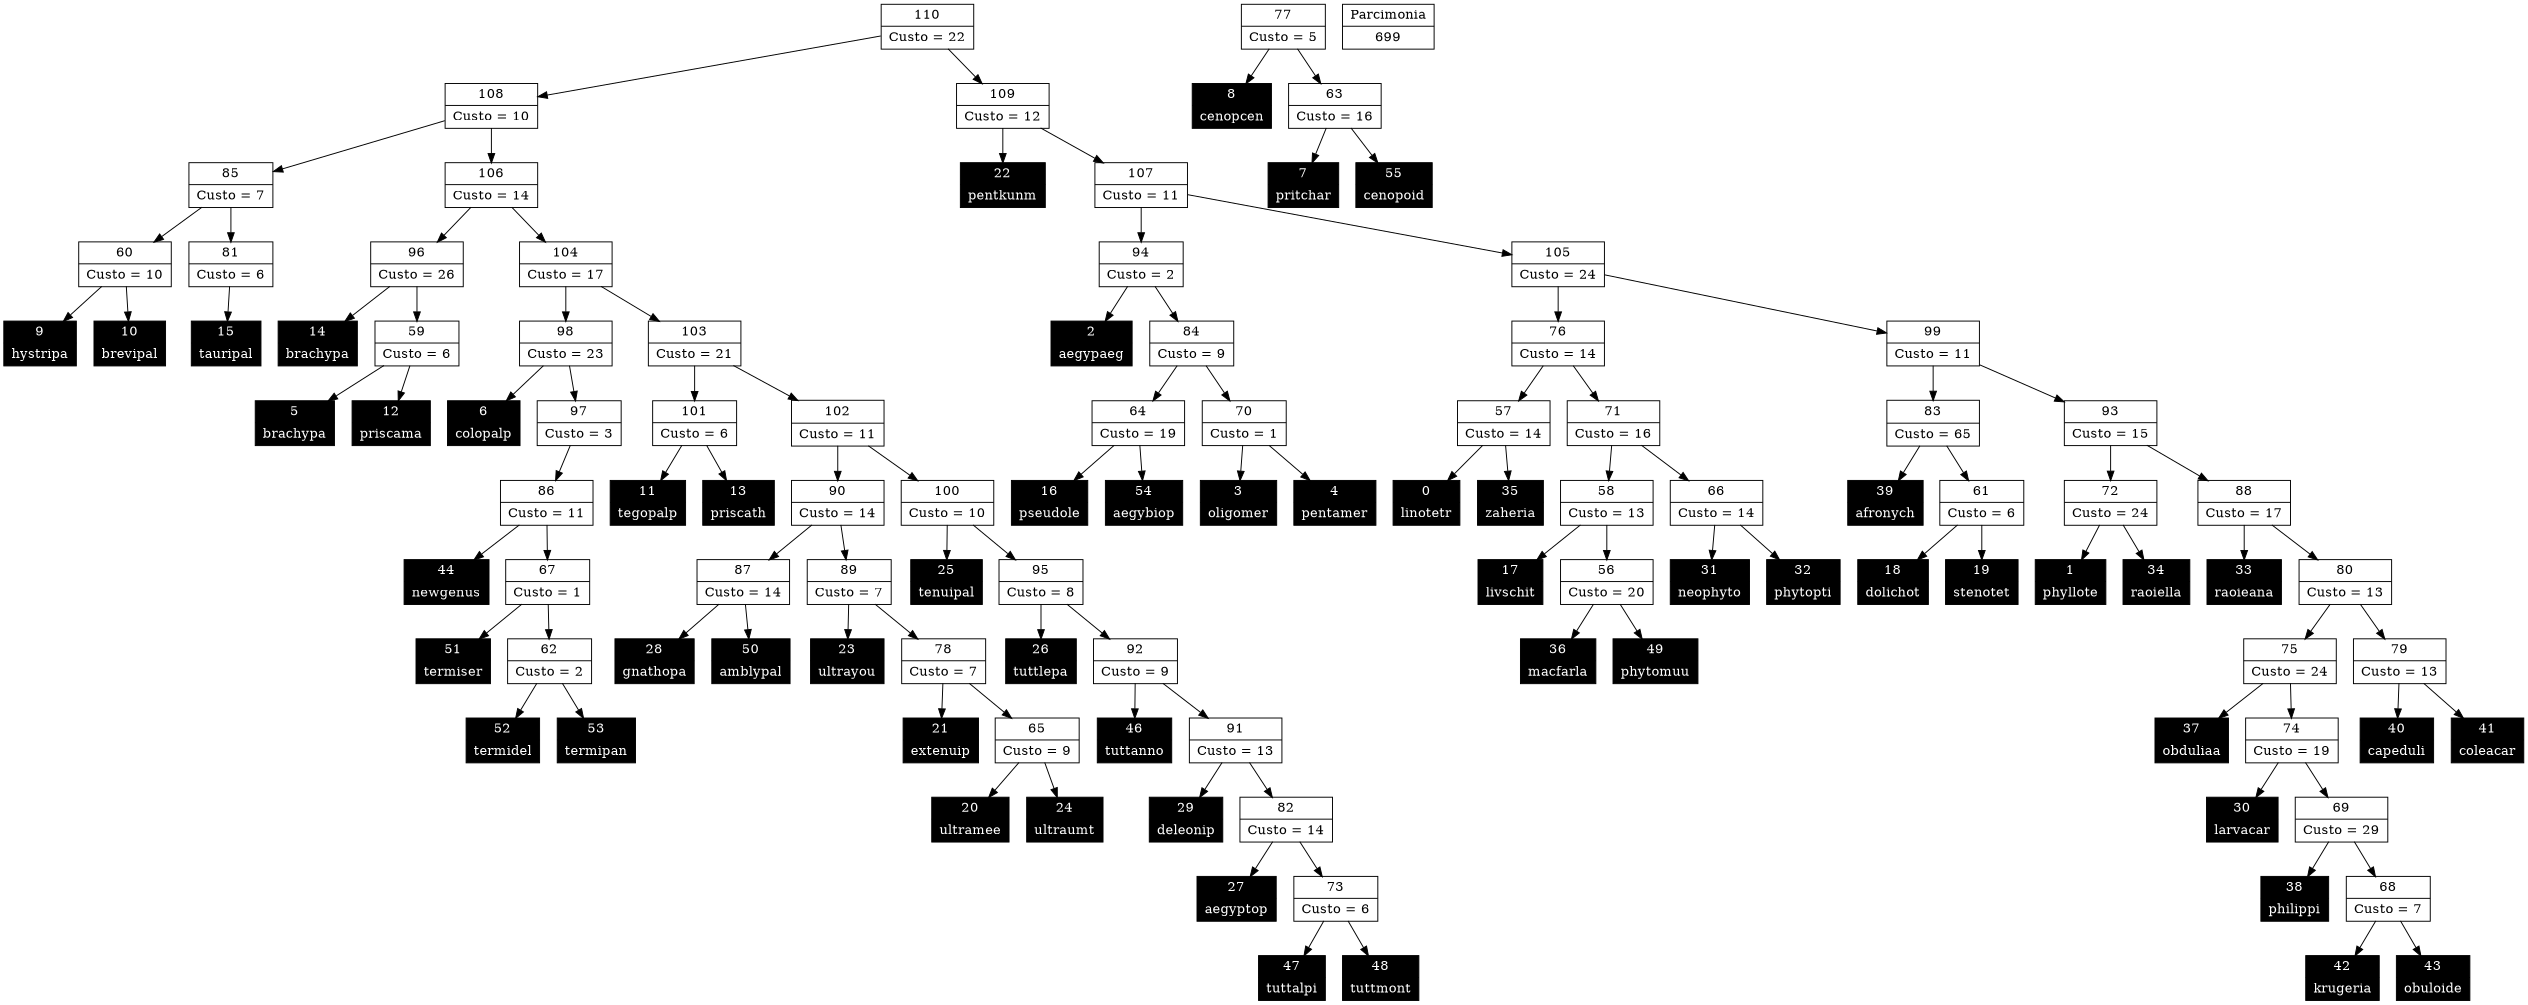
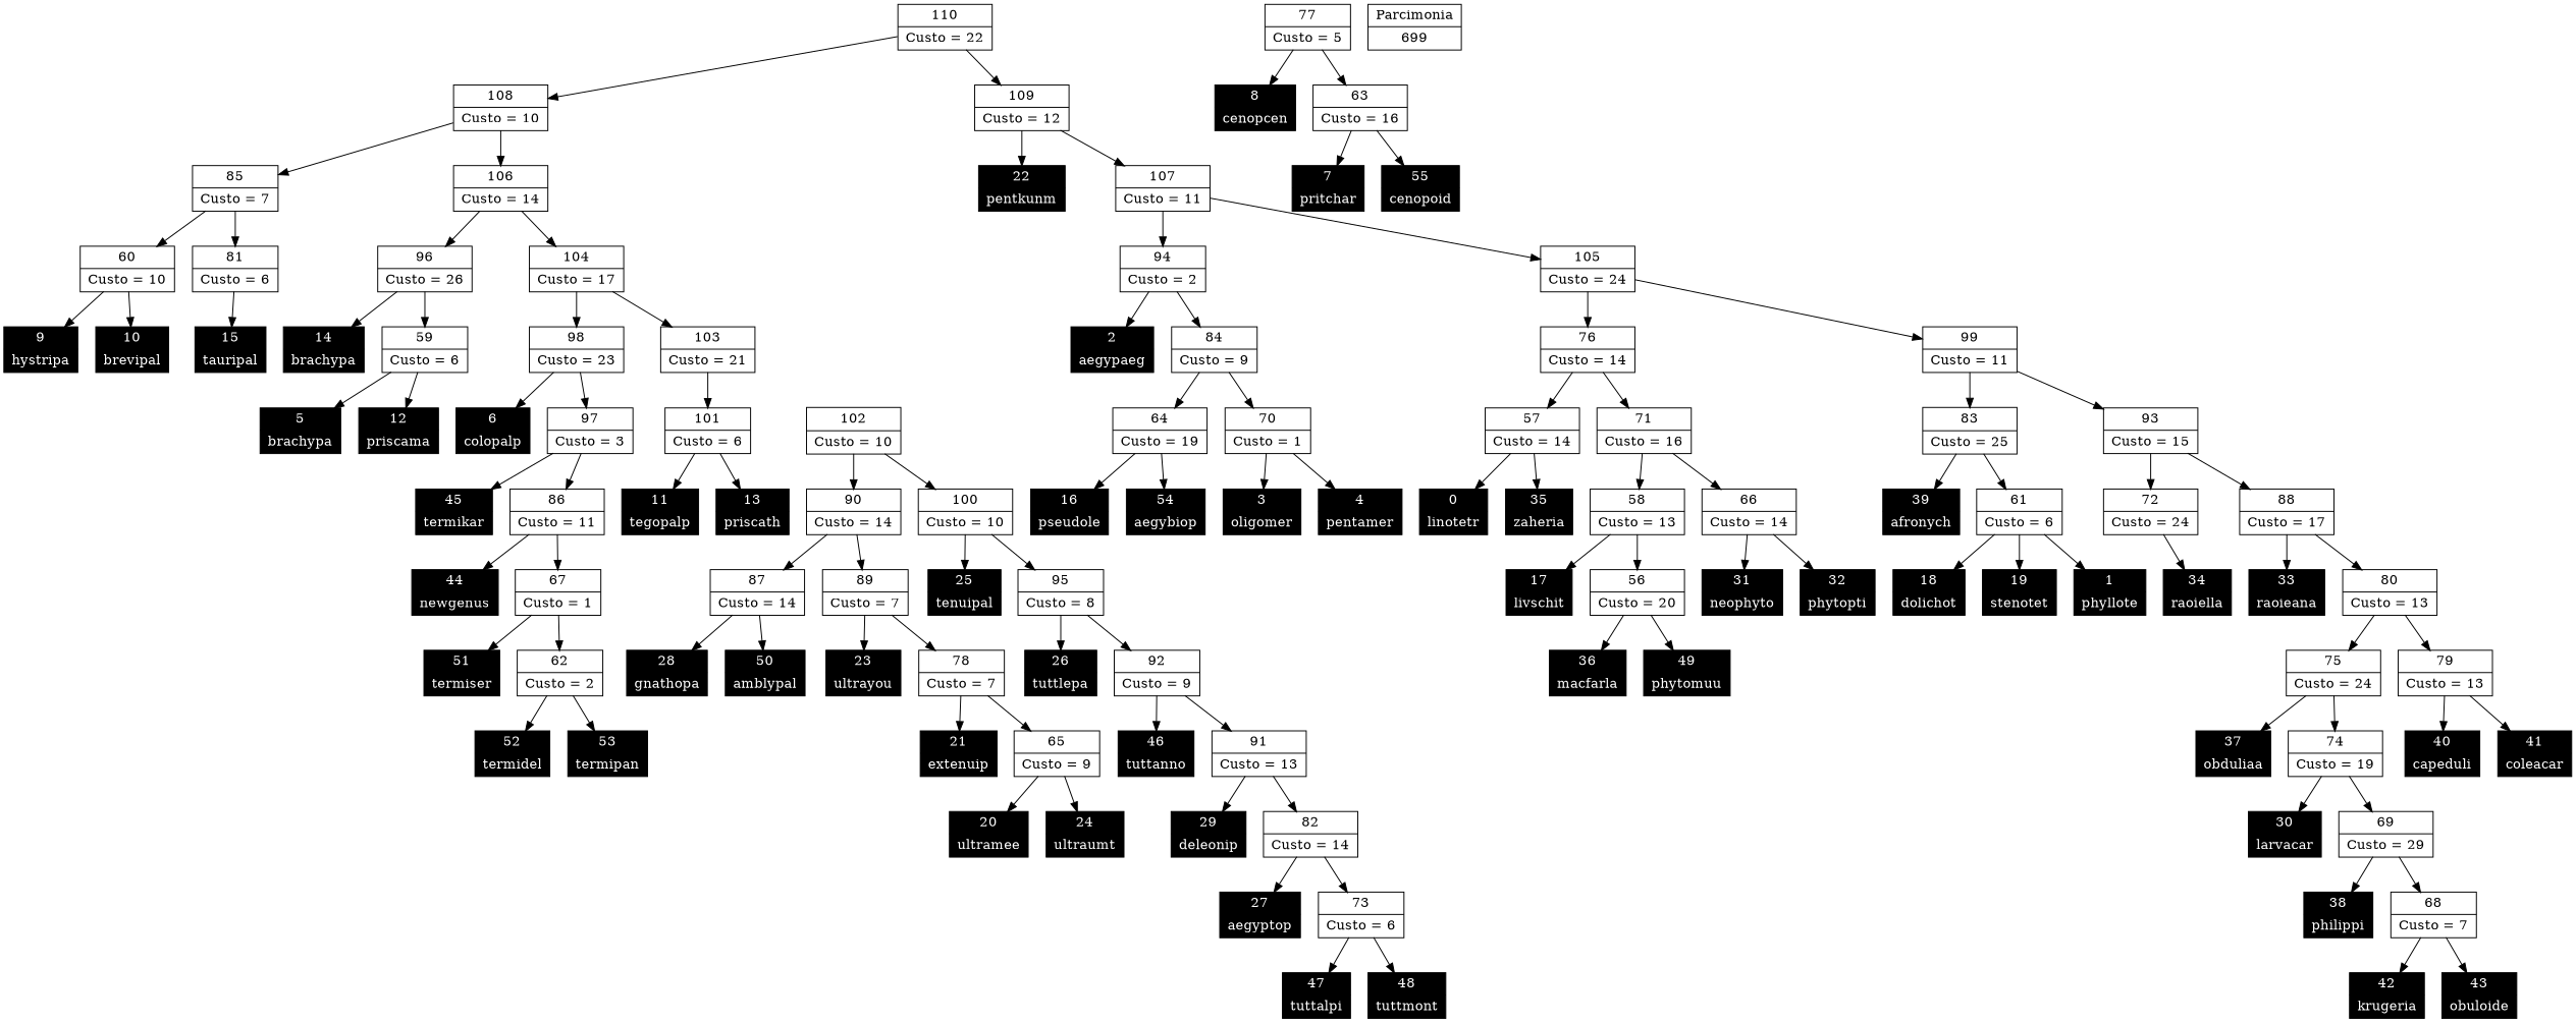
  digraph {
    node [shape=record]
    n1 [color=black fontcolor=white fontsize=14 height=0.5 label="{0 | linotetr}" style=filled]
    n2 [color=black fontcolor=white fontsize=14 height=0.5 label="{1 | phyllote}" style=filled]
    n3 [color=black fontcolor=white fontsize=14 height=0.5 label="{2 | aegypaeg}" style=filled]
    n4 [color=black fontcolor=white fontsize=14 height=0.5 label="{3 | oligomer}" style=filled]
    n5 [color=black fontcolor=white fontsize=14 height=0.5 label="{4 | pentamer}" style=filled]
    n6 [color=black fontcolor=white fontsize=14 height=0.5 label="{5 | brachypa}" style=filled]
    n7 [color=black fontcolor=white fontsize=14 height=0.5 label="{6 | colopalp}" style=filled]
    n8 [color=black fontcolor=white fontsize=14 height=0.5 label="{7 | pritchar}" style=filled]
    n9 [color=black fontcolor=white fontsize=14 height=0.5 label="{8 | cenopcen}" style=filled]
    n10 [color=black fontcolor=white fontsize=14 height=0.5 label="{9 | hystripa}" style=filled]
    n11 [color=black fontcolor=white fontsize=14 height=0.5 label="{10 | brevipal}" style=filled]
    n12 [color=black fontcolor=white fontsize=14 height=0.5 label="{11 | tegopalp}" style=filled]
    n13 [color=black fontcolor=white fontsize=14 height=0.5 label="{12 | priscama}" style=filled]
    n14 [color=black fontcolor=white fontsize=14 height=0.5 label="{13 | priscath}" style=filled]
    n15 [color=black fontcolor=white fontsize=14 height=0.5 label="{14 | brachypa}" style=filled]
    n16 [color=black fontcolor=white fontsize=14 height=0.5 label="{15 | tauripal}" style=filled]
    n17 [color=black fontcolor=white fontsize=14 height=0.5 label="{16 | pseudole}" style=filled]
    n18 [color=black fontcolor=white fontsize=14 height=0.5 label="{17 | livschit}" style=filled]
    n19 [color=black fontcolor=white fontsize=14 height=0.5 label="{18 | dolichot}" style=filled]
    n20 [color=black fontcolor=white fontsize=14 height=0.5 label="{19 | stenotet}" style=filled]
    n21 [color=black fontcolor=white fontsize=14 height=0.5 label="{20 | ultramee}" style=filled]
    n22 [color=black fontcolor=white fontsize=14 height=0.5 label="{21 | extenuip}" style=filled]
    n23 [color=black fontcolor=white fontsize=14 height=0.5 label="{22 | pentkunm}" style=filled]
    n24 [color=black fontcolor=white fontsize=14 height=0.5 label="{23 | ultrayou}" style=filled]
    n25 [color=black fontcolor=white fontsize=14 height=0.5 label="{24 | ultraumt}" style=filled]
    n26 [color=black fontcolor=white fontsize=14 height=0.5 label="{25 | tenuipal}" style=filled]
    n27 [color=black fontcolor=white fontsize=14 height=0.5 label="{26 | tuttlepa}" style=filled]
    n28 [color=black fontcolor=white fontsize=14 height=0.5 label="{27 | aegyptop}" style=filled]
    n29 [color=black fontcolor=white fontsize=14 height=0.5 label="{28 | gnathopa}" style=filled]
    n30 [color=black fontcolor=white fontsize=14 height=0.5 label="{29 | deleonip}" style=filled]
    n31 [color=black fontcolor=white fontsize=14 height=0.5 label="{30 | larvacar}" style=filled]
    n32 [color=black fontcolor=white fontsize=14 height=0.5 label="{31 | neophyto}" style=filled]
    n33 [color=black fontcolor=white fontsize=14 height=0.5 label="{32 | phytopti}" style=filled]
    n34 [color=black fontcolor=white fontsize=14 height=0.5 label="{33 | raoieana}" style=filled]
    n35 [color=black fontcolor=white fontsize=14 height=0.5 label="{34 | raoiella}" style=filled]
    n36 [color=black fontcolor=white fontsize=14 height=0.5 label="{35 | zaheria}" style=filled]
    n37 [color=black fontcolor=white fontsize=14 height=0.5 label="{36 | macfarla}" style=filled]
    n38 [color=black fontcolor=white fontsize=14 height=0.5 label="{37 | obduliaa}" style=filled]
    n39 [color=black fontcolor=white fontsize=14 height=0.5 label="{38 | philippi}" style=filled]
    n40 [color=black fontcolor=white fontsize=14 height=0.5 label="{39 | afronych}" style=filled]
    n41 [color=black fontcolor=white fontsize=14 height=0.5 label="{40 | capeduli}" style=filled]
    n42 [color=black fontcolor=white fontsize=14 height=0.5 label="{41 | coleacar}" style=filled]
    n43 [color=black fontcolor=white fontsize=14 height=0.5 label="{42 | krugeria}" style=filled]
    n44 [color=black fontcolor=white fontsize=14 height=0.5 label="{43 | obuloide}" style=filled]
    n45 [color=black fontcolor=white fontsize=14 height=0.5 label="{44 | newgenus}" style=filled]
+   n46 [color=black fontcolor=white fontsize=14 height=0.5 label="{45 | termikar}" style=filled]
    n47 [color=black fontcolor=white fontsize=14 height=0.5 label="{46 | tuttanno}" style=filled]
    n48 [color=black fontcolor=white fontsize=14 height=0.5 label="{47 | tuttalpi}" style=filled]
    n49 [color=black fontcolor=white fontsize=14 height=0.5 label="{48 | tuttmont}" style=filled]
    n50 [color=black fontcolor=white fontsize=14 height=0.5 label="{49 | phytomuu}" style=filled]
    n51 [color=black fontcolor=white fontsize=14 height=0.5 label="{50 | amblypal}" style=filled]
    n52 [color=black fontcolor=white fontsize=14 height=0.5 label="{51 | termiser}" style=filled]
    n53 [color=black fontcolor=white fontsize=14 height=0.5 label="{52 | termidel}" style=filled]
    n54 [color=black fontcolor=white fontsize=14 height=0.5 label="{53 | termipan}" style=filled]
    n55 [color=black fontcolor=white fontsize=14 height=0.5 label="{54 | aegybiop}" style=filled]
    n56 [color=black fontcolor=white fontsize=14 height=0.5 label="{55 | cenopoid}" style=filled]
    n57 [label="{56|Custo = 20}"]
    n58 [label="{57|Custo = 14}"]
    n59 [label="{58|Custo = 13}"]
    n60 [label="{59|Custo = 6}"]
    n61 [label="{60|Custo = 10}"]
    n62 [label="{61|Custo = 6}"]
    n63 [label="{62|Custo = 2}"]
    n64 [label="{63|Custo = 16}"]
    n65 [label="{64|Custo = 19}"]
    n66 [label="{65|Custo = 9}"]
    n67 [label="{66|Custo = 14}"]
    n68 [label="{67|Custo = 1}"]
    n69 [label="{68|Custo = 7}"]
    n70 [label="{69|Custo = 29}"]
    n71 [label="{70|Custo = 1}"]
    n72 [label="{71|Custo = 16}"]
    n73 [label="{72|Custo = 24}"]
    n74 [label="{73|Custo = 6}"]
    n75 [label="{74|Custo = 19}"]
    n76 [label="{75|Custo = 24}"]
    n77 [label="{76|Custo = 14}"]
    n78 [label="{77|Custo = 5}"]
    n79 [label="{78|Custo = 7}"]
    n80 [label="{79|Custo = 13}"]
    n81 [label="{80|Custo = 13}"]
    n82 [label="{81|Custo = 6}"]
    n83 [label="{82|Custo = 14}"]
-   n84 [label="{83|Custo = 65}"]
+   n84 [label="{83|Custo = 25}"]
    n85 [label="{84|Custo = 9}"]
    n86 [label="{85|Custo = 7}"]
    n87 [label="{86|Custo = 11}"]
    n88 [label="{87|Custo = 14}"]
    n89 [label="{88|Custo = 17}"]
    n90 [label="{89|Custo = 7}"]
    n91 [label="{90|Custo = 14}"]
    n92 [label="{91|Custo = 13}"]
    n93 [label="{92|Custo = 9}"]
    n94 [label="{93|Custo = 15}"]
    n95 [label="{94|Custo = 2}"]
    n96 [label="{95|Custo = 8}"]
    n97 [label="{96|Custo = 26}"]
    n98 [label="{97|Custo = 3}"]
    n99 [label="{98|Custo = 23}"]
    n100 [label="{99|Custo = 11}"]
    n101 [label="{100|Custo = 10}"]
    n102 [label="{101|Custo = 6}"]
-   n103 [label="{102|Custo = 11}"]
+   n103 [label="{102|Custo = 10}"]
    n104 [label="{103|Custo = 21}"]
    n105 [label="{104|Custo = 17}"]
    n106 [label="{105|Custo = 24}"]
    n107 [label="{106|Custo = 14}"]
    n108 [label="{107|Custo = 11}"]
    n109 [label="{108|Custo = 10}"]
    n110 [label="{109|Custo = 12}"]
    n111 [label="{110|Custo = 22}"]
    n112 [label="{Parcimonia|699}"]
    n57 -> n37
    n57 -> n50
    n58 -> n1
    n58 -> n36
    n59 -> n18
    n59 -> n57
    n60 -> n6
    n60 -> n13
    n61 -> n10
    n61 -> n11
    n62 -> n19
    n62 -> n20
    n63 -> n53
    n63 -> n54
    n64 -> n8
    n64 -> n56
    n65 -> n17
    n65 -> n55
    n66 -> n21
    n66 -> n25
    n67 -> n32
    n67 -> n33
    n68 -> n52
    n68 -> n63
    n69 -> n43
    n69 -> n44
    n70 -> n39
    n70 -> n69
    n71 -> n4
    n71 -> n5
    n72 -> n59
    n72 -> n67
-   n73 -> n2
+   n62 -> n2
    n73 -> n35
    n74 -> n48
    n74 -> n49
    n75 -> n31
    n75 -> n70
    n76 -> n38
    n76 -> n75
    n77 -> n58
    n77 -> n72
    n78 -> n9
    n78 -> n64
    n79 -> n22
    n79 -> n66
    n80 -> n41
    n80 -> n42
    n81 -> n76
    n81 -> n80
    n82 -> n16
    n83 -> n28
    n83 -> n74
    n84 -> n40
    n84 -> n62
    n85 -> n65
    n85 -> n71
    n86 -> n61
    n86 -> n82
    n87 -> n45
    n87 -> n68
    n88 -> n29
    n88 -> n51
    n89 -> n34
    n89 -> n81
    n90 -> n24
    n90 -> n79
    n91 -> n88
    n91 -> n90
    n92 -> n30
    n92 -> n83
    n93 -> n47
    n93 -> n92
    n94 -> n73
    n94 -> n89
    n95 -> n3
    n95 -> n85
    n96 -> n27
    n96 -> n93
    n97 -> n15
    n97 -> n60
+   n98 -> n46
    n98 -> n87
    n99 -> n7
    n99 -> n98
    n100 -> n84
    n100 -> n94
    n101 -> n26
    n101 -> n96
    n102 -> n12
    n102 -> n14
    n103 -> n91
    n103 -> n101
    n104 -> n102
-   n104 -> n103
    n105 -> n99
    n105 -> n104
    n106 -> n77
    n106 -> n100
    n107 -> n97
    n107 -> n105
    n108 -> n95
    n108 -> n106
    n109 -> n86
    n109 -> n107
    n110 -> n23
    n110 -> n108
    n111 -> n109
    n111 -> n110
  }
